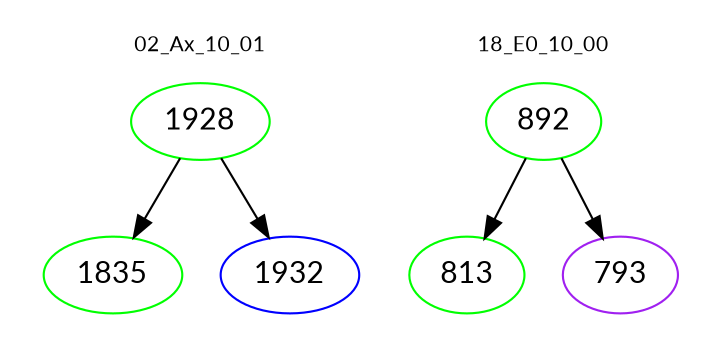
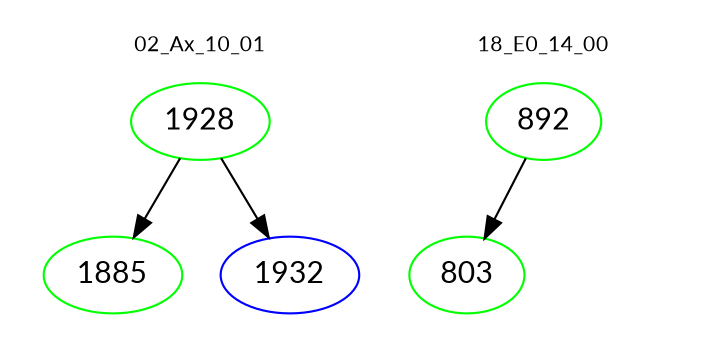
  digraph {
    fontname=Lato
    node [color=green fontname=Lato]
    edge [color=black fontname=Lato]
    n1 [label=1928]
-   n2 [label=1835]
+   n2 [label=1885]
    n3 [color=blue label=1932]
    n4 [label=892]
-   n5 [label=813]
-   n6 [color=purple label=793]
+   n5 [label=803]
    subgraph cluster_1 {
      color=white
      fontsize=10
      label="02_Ax_10_01"
      n1
      n2
      n3
    }
    subgraph cluster_2 {
      color=white
      fontsize=10
-     label="18_E0_10_00"
+     label="18_E0_14_00"
      n4
      n5
-     n6
    }
    n1 -> n2
    n1 -> n3
    n4 -> n5
-   n4 -> n6
  }
